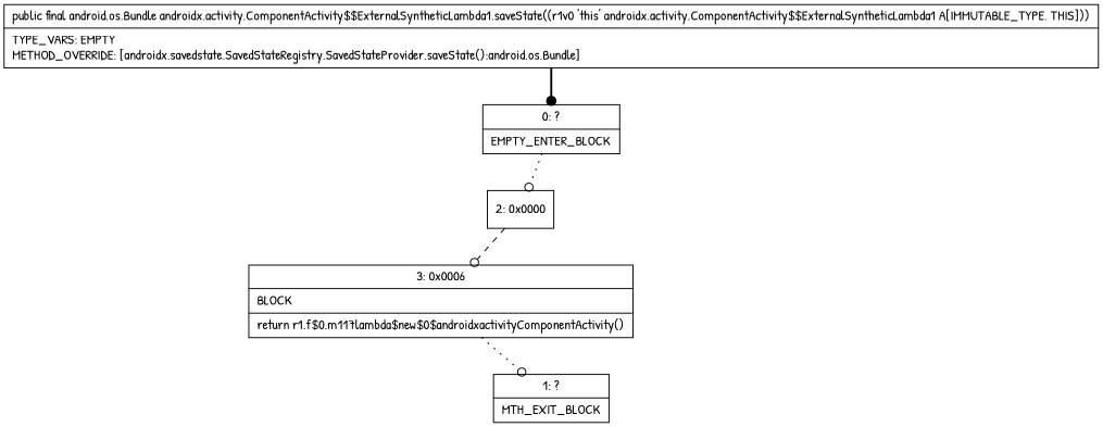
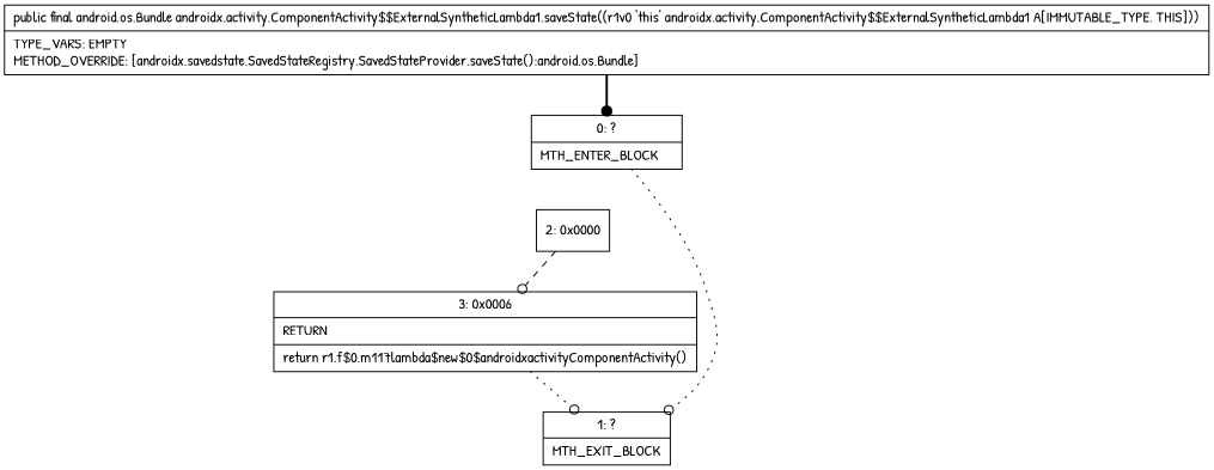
  digraph {
    fontname="Patrick Hand"
    node [fontname="Patrick Hand" shape=record]
    edge [arrowhead=odot fontname="Patrick Hand" style=dotted]
-   n1 [label="{0\:\ ?|EMPTY_ENTER_BLOCK\l}"]
+   n1 [label="{0\:\ ?|MTH_ENTER_BLOCK\l}"]
    n2 [label="{2\:\ 0x0000}"]
-   n3 [label="{3\:\ 0x0006|BLOCK\l|return r1.f$0.m117lambda$new$0$androidxactivityComponentActivity()\l}"]
+   n3 [label="{3\:\ 0x0006|RETURN\l|return r1.f$0.m117lambda$new$0$androidxactivityComponentActivity()\l}"]
    n4 [label="{1\:\ ?|MTH_EXIT_BLOCK\l}"]
    n5 [label="{public final android.os.Bundle androidx.activity.ComponentActivity$$ExternalSyntheticLambda1.saveState((r1v0 'this' androidx.activity.ComponentActivity$$ExternalSyntheticLambda1 A[IMMUTABLE_TYPE, THIS]))  | TYPE_VARS: EMPTY\lMETHOD_OVERRIDE: [androidx.savedstate.SavedStateRegistry.SavedStateProvider.saveState():android.os.Bundle]\l}"]
-   n1 -> n2
+   n1 -> n4
    n2 -> n3 [style=dashed]
    n3 -> n4
    n5 -> n1 [arrowhead=dot style=bold]
  }
